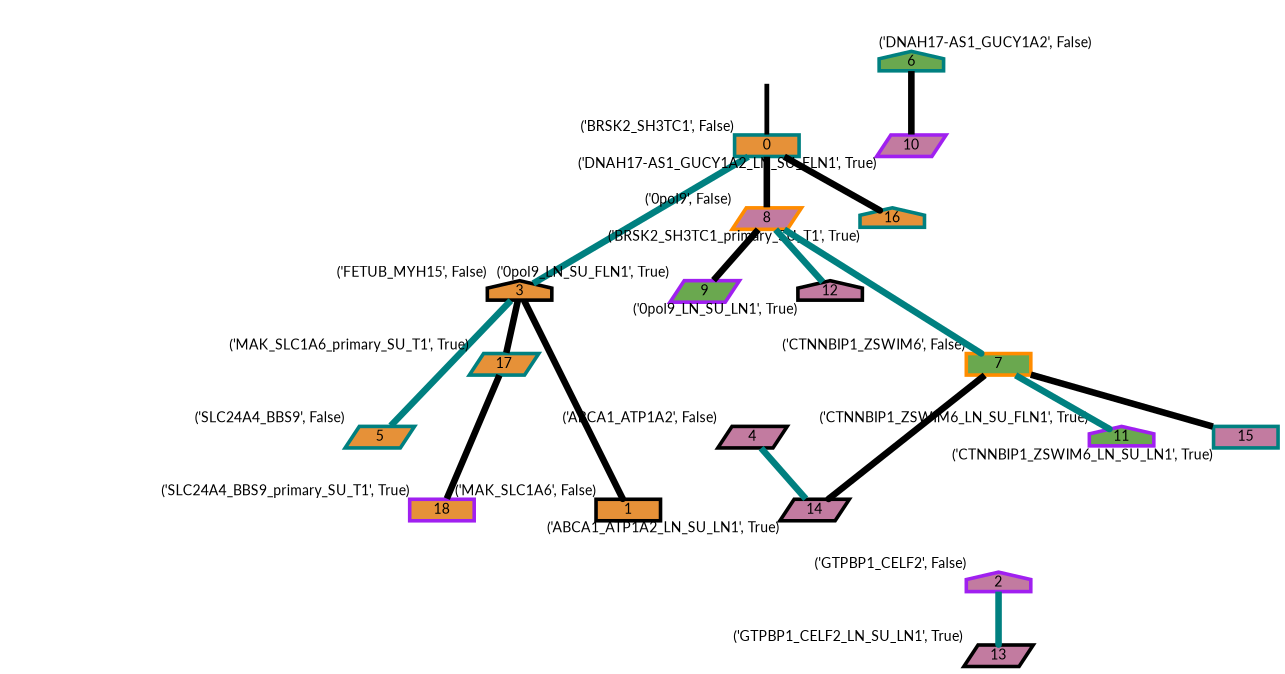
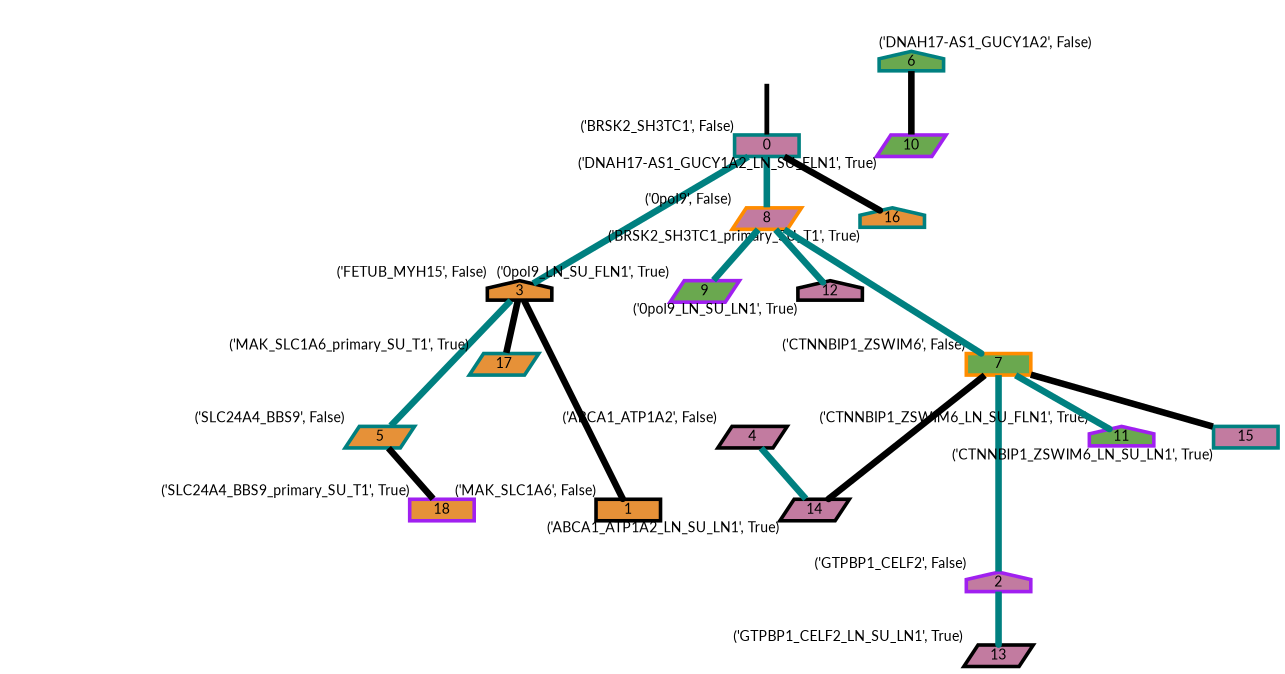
  strict digraph {
    forcelabels=true
    nodesep=0.7
    rankdir=TB
    ranksep=0.6
    splines=false
    node [color=teal fillcolor="#e69138ff" fixedsize=true fontname=Lato fontsize="12pt" penwidth=3 shape=parallelogram style=filled xlabel="('BRSK2_SH3TC1', False)"]
    edge [arrowhead=normal arrowsize=0 color=teal minlen=1.5555555820465088 penwidth=5.5 style=solid]
-   0 [height=0.25 shape=box]
+   0 [fillcolor="#c27ba0ff" height=0.25 shape=box]
    3 [color=black height=0.25 shape=house xlabel="('FETUB_MYH15', False)"]
    8 [color=darkorange fillcolor="#c27ba0ff" height=0.25 xlabel="('0pol9', False)"]
    16 [height=0.25 shape=house xlabel="('BRSK2_SH3TC1_primary_SU_T1', True)"]
    1 [color=black height=0.25 shape=box xlabel="('MAK_SLC1A6', False)"]
    5 [height=0.25 xlabel="('SLC24A4_BBS9', False)"]
    17 [height=0.25 xlabel="('MAK_SLC1A6_primary_SU_T1', True)"]
    7 [color=darkorange fillcolor="#6aa84fff" height=0.25 shape=box xlabel="('CTNNBIP1_ZSWIM6', False)"]
    9 [color=purple fillcolor="#6aa84fff" height=0.25 xlabel="('0pol9_LN_SU_FLN1', True)"]
    12 [color=black fillcolor="#c27ba0ff" height=0.25 shape=house xlabel="('0pol9_LN_SU_LN1', True)"]
    18 [color=purple height=0.25 shape=box xlabel="('SLC24A4_BBS9_primary_SU_T1', True)"]
    2 [color=purple fillcolor="#c27ba0ff" height=0.25 shape=house xlabel="('GTPBP1_CELF2', False)"]
    14 [color=black fillcolor="#c27ba0ff" height=0.25 xlabel="('ABCA1_ATP1A2_LN_SU_LN1', True)"]
    11 [color=purple fillcolor="#6aa84fff" height=0.25 shape=house xlabel="('CTNNBIP1_ZSWIM6_LN_SU_FLN1', True)"]
    15 [fillcolor="#c27ba0ff" height=0.25 shape=box xlabel="('CTNNBIP1_ZSWIM6_LN_SU_LN1', True)"]
    13 [color=black fillcolor="#c27ba0ff" height=0.25 xlabel="('GTPBP1_CELF2_LN_SU_LN1', True)"]
    4 [color=black fillcolor="#c27ba0ff" height=0.25 xlabel="('ABCA1_ATP1A2', False)"]
    6 [fillcolor="#6aa84fff" height=0.25 shape=house xlabel="('DNAH17-AS1_GUCY1A2', False)"]
-   10 [color=purple fillcolor="#c27ba0ff" height=0.25 xlabel="('DNAH17-AS1_GUCY1A2_LN_SU_FLN1', True)"]
+   10 [color=purple fillcolor="#6aa84fff" height=0.25 xlabel="('DNAH17-AS1_GUCY1A2_LN_SU_FLN1', True)"]
    normal [style=invis color="" fillcolor="" fixedsize="" fontname="" fontsize="" shape=""]
    0 -> 3 [minlen=2.777777671813965]
-   0 -> 8 [arrowhead=box color=black]
+   0 -> 8 [arrowhead=box]
    0 -> 16 [arrowhead=odot color=black]
    3 -> 1 [arrowhead=odot color=black minlen=3.0]
    3 -> 5 [minlen=2.3333334922790527]
    3 -> 17 [color=black]
    8 -> 7 [arrowhead=odot minlen=2.1111111640930176]
-   8 -> 9 [color=black]
-   8 -> 12
-   17 -> 18 [color=black]
+   8 -> 9
+   8 -> 12 [arrowhead=odot]
+   5 -> 18 [color=black]
+   7 -> 2 [minlen=3.0]
    7 -> 14 [arrowhead=odot color=black minlen=2.3333334922790527]
    7 -> 11 [arrowhead=odot]
    7 -> 15 [color=black]
    2 -> 13 [arrowhead=odot]
    4 -> 14
    6 -> 10 [arrowhead=box color=black]
    normal -> 0 [arrowhead=box color=black penwidth=4 minlen=""]
  }
